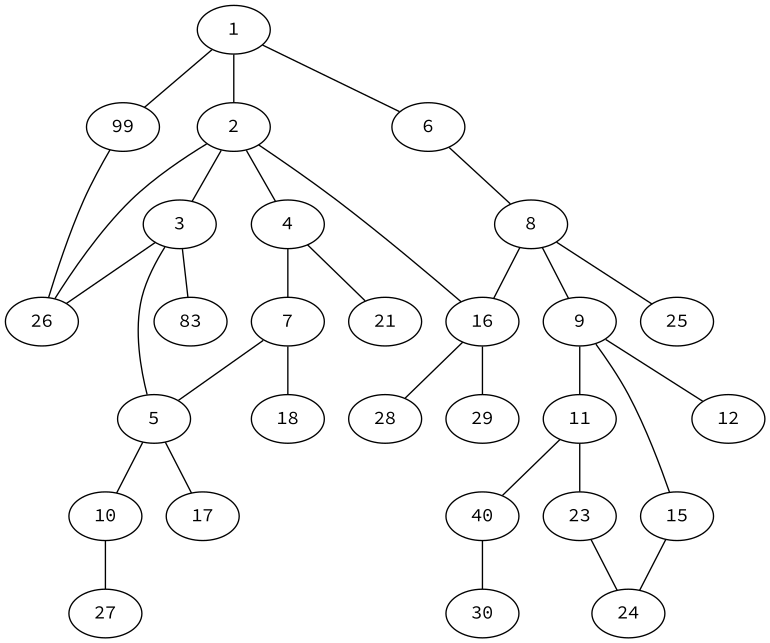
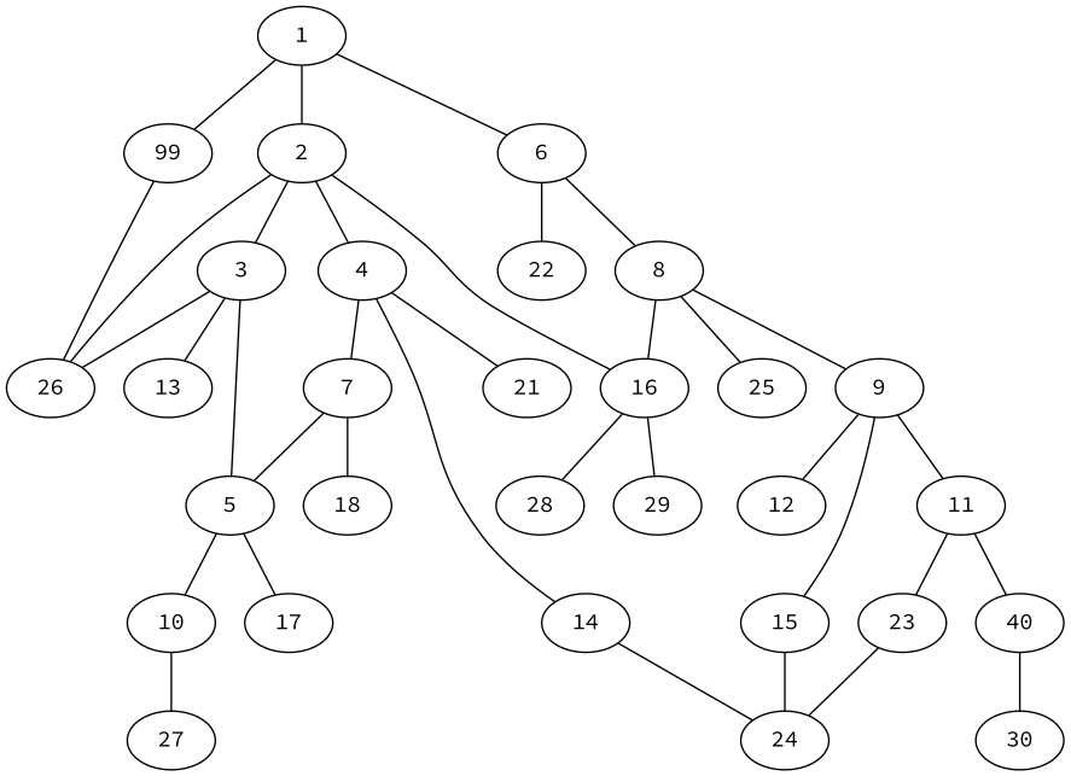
  graph {
    fontname="Source Code Pro"
    node [fontname="Source Code Pro"]
    edge [fontname="Source Code Pro"]
    1
    2
    6
    n4 [label=99]
    3
    4
    16
    26
    8
+   22
    5
-   13 [label=83]
+   13
    7
+   14
    21
    28
    29
    9
    25
    10
    17
    18
    24
    27
    11
    12
    15
    n28 [label=40]
    23
    30
    1 -- 2
    1 -- 6
    1 -- n4
    2 -- 3
    2 -- 4
    2 -- 16
    2 -- 26
    6 -- 8
+   6 -- 22
    n4 -- 26
    3 -- 26
    3 -- 5
    3 -- 13
    4 -- 7
+   4 -- 14
    4 -- 21
    16 -- 28
    16 -- 29
    8 -- 16
    8 -- 9
    8 -- 25
    5 -- 10
    5 -- 17
    7 -- 5
    7 -- 18
+   14 -- 24
    9 -- 11
    9 -- 12
    9 -- 15
    10 -- 27
    11 -- n28
    11 -- 23
    15 -- 24
    n28 -- 30
    23 -- 24
  }
